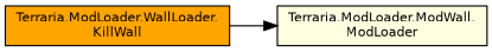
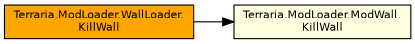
  digraph {
    rankdir=RL
    node [color=black fontname=Helvetica fontsize=10 shape=record style=filled]
-   n1 [fillcolor=lightyellow fontcolor=black height=0.2 label="Terraria.ModLoader.ModWall.\lModLoader" width=0.4]
+   n1 [fillcolor=lightyellow fontcolor=black height=0.2 label="Terraria.ModLoader.ModWall.\lKillWall" width=0.4]
    n2 [fillcolor=orange height=0.2 label="Terraria.ModLoader.WallLoader.\lKillWall" width=0.4]
    n1 -> n2 [color=black dir=back fontname=Helvetica fontsize=10 labelfontname=Helvetica labelfontsize=10 style=solid]
  }
